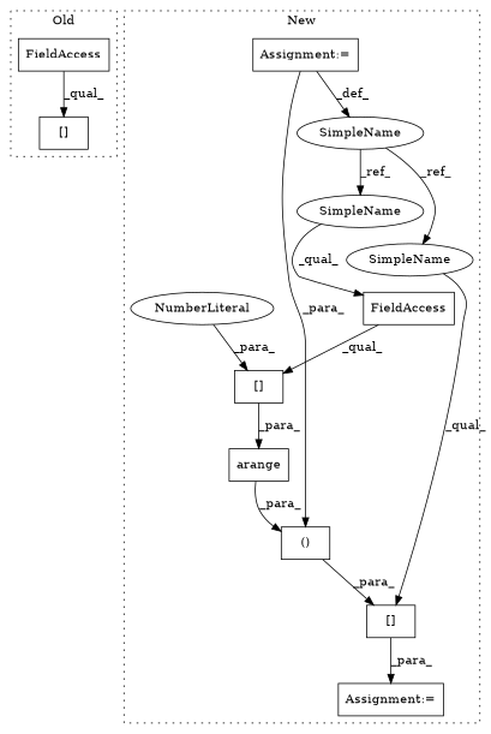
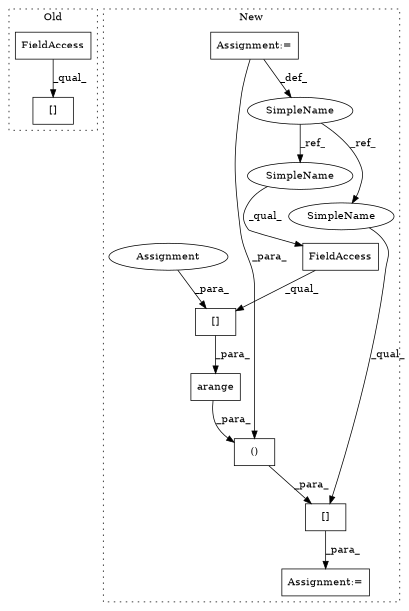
  digraph {
    fontname="DejaVu Serif"
    node [a=2 l=11 s=3356 shape=box fontname="DejaVu Serif"]
    edge [fontname="DejaVu Serif"]
    n1 [l="12,1" label="[]" s="4456,4475"]
    n2 [a=22 label=FieldAccess s=4456]
    n3 [a=32 l="7,1" label=arange s="3595,3622"]
    n4 [a=7 l=1 label="Assignment:=" s=3571]
    n5 [a=7 label="Assignment:="]
    n6 [a=106 l=108 label="()" s=3589]
    n7 [l="18,1" label="[]" s="3602,3621"]
-   n8 [a=34 l=1 label=NumberLiteral s=3620 shape=ellipse]
+   n8 [a=34 l=1 label=Assignment s=3620 shape=ellipse]
    n9 [l="17,2" label="[]" s="3572,3697"]
    n10 [a=42 label=SimpleName shape=ellipse]
    n11 [a=22 l=17 label=FieldAccess s=3602]
    n12 [a=42 label=SimpleName s=3602 shape=ellipse]
    n13 [a=42 label=SimpleName s=3572 shape=ellipse]
    subgraph cluster_1 {
      label=Old
      style=dotted
      n1
      n2
    }
    subgraph cluster_2 {
      label=New
      style=dotted
      n3
      n4
      n5
      n6
      n7
      n8
      n9
      n10
      n11
      n12
      n13
    }
    n2 -> n1 [label=_qual_]
    n3 -> n6 [label=_para_]
    n5 -> n6 [label=_para_]
    n5 -> n10 [label=_def_]
    n6 -> n9 [label=_para_]
    n7 -> n3 [label=_para_]
    n8 -> n7 [label=_para_]
    n9 -> n4 [label=_para_]
    n10 -> n12 [label=_ref_]
    n10 -> n13 [label=_ref_]
    n11 -> n7 [label=_qual_]
    n12 -> n11 [label=_qual_]
    n13 -> n9 [label=_qual_]
  }
